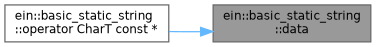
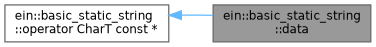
  digraph {
    rankdir=RL
    node [fontname=Helvetica fontsize=10 shape=box style=filled]
    n1 [color=gray40 fillcolor=grey60 fontcolor=black height=0.2 label="ein::basic_static_string\l::data" width=0.4]
    n2 [color=grey40 fillcolor=white height=0.2 label="ein::basic_static_string\l::operator CharT const *" width=0.4]
-   n1 -> n2 [color=steelblue1 dir=back fontname=Helvetica fontsize=10 labelfontname=Helvetica labelfontsize=10 style=solid]
+   n2 -> n1 [color=steelblue1 dir=back fontname=Helvetica fontsize=10 labelfontname=Helvetica labelfontsize=10 style=solid]
  }
